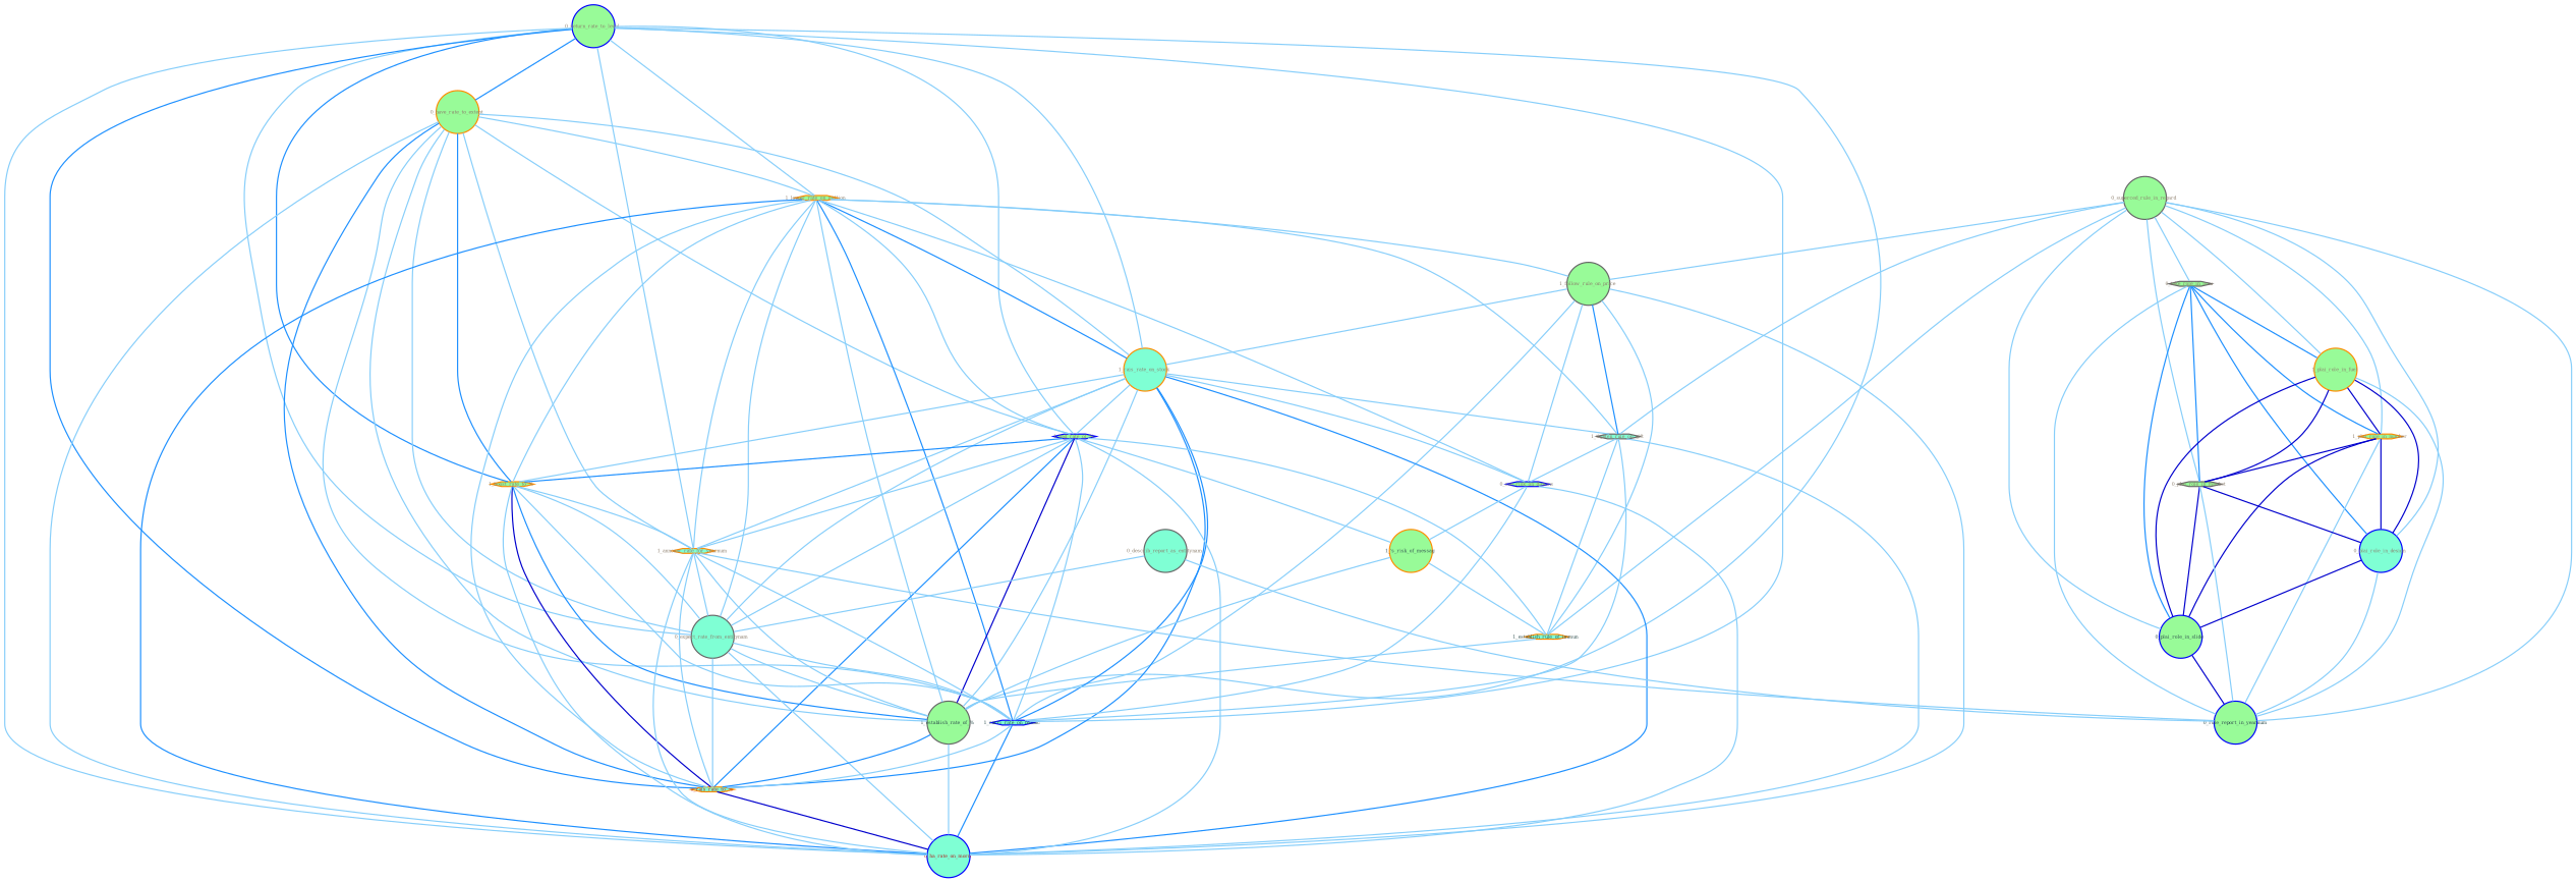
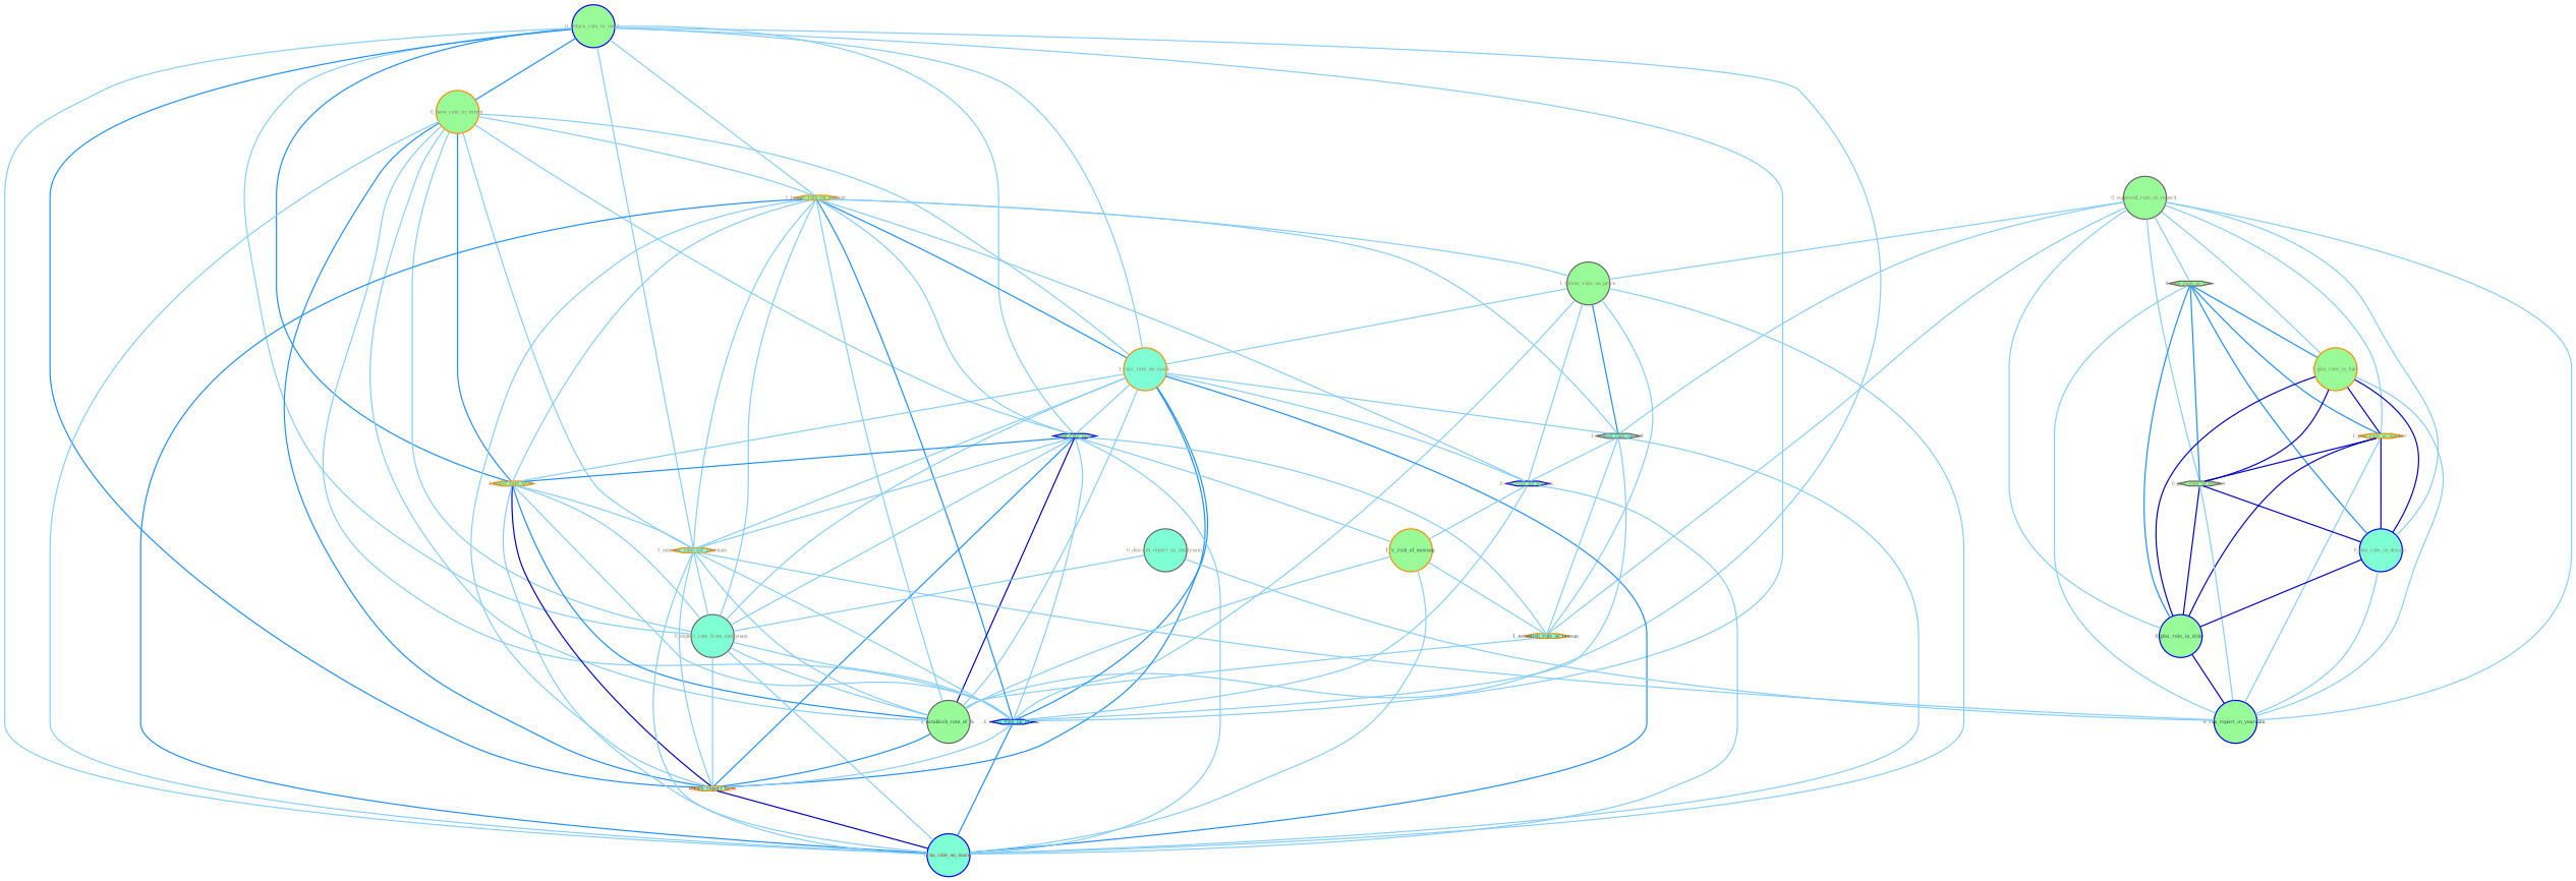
  graph {
    node [color=darkorange fillcolor=palegreen fixedsize=true fontcolor="#8b7d6b" fontsize=4 shape=circle style=filled]
    edge [color="#87cefa" w=1]
    "0_return_rate_to_level " [color=blue height=.06 width=.5]
    "0_have_rate_to_extent " [height=.06 width=.5]
    "1_lower_rate_on_million " [height=.06 shape=hexagon width=.5]
    "0_superced_rule_in_regard " [color=gray40 height=.06 width=.5]
    "1_follow_rule_on_price " [color=gray40 height=.06 width=.5]
    "1_rais_rate_on_stock " [fillcolor=aquamarine height=.06 width=.5]
    "1_had_rate_of_% " [color=blue height=.06 shape=hexagon width=.5]
    "1_boost_rate_to_% " [height=.06 shape=hexagon width=.5]
    "1_announc_rate_for_yearnum " [fillcolor=aquamarine height=.06 shape=hexagon width=.5]
    "0_describ_report_as_entitynam " [color=gray40 fillcolor=aquamarine height=.06 width=.5]
    "1_tighten_rule_on_gift " [color=gray40 fillcolor=aquamarine height=.06 shape=hexagon width=.5]
    "0_take_role_in_issu " [color=gray40 height=.06 shape=hexagon width=.5]
    "0_see_risk_on_dimens " [color=blue height=.06 shape=hexagon width=.5]
    "1_plai_role_in_fuel " [height=.06 width=.5]
    "0_expect_rate_from_entitynam " [color=gray40 fillcolor=aquamarine height=.06 width=.5]
    "1_plai_role_in_number " [height=.06 shape=hexagon width=.5]
    "0_plai_role_in_market " [color=gray40 height=.06 shape=hexagon width=.5]
    "0_plai_role_in_design " [color=blue fillcolor=aquamarine height=.06 width=.5]
-   "0_rais_rate_to_% " [fillcolor=aquamarine fontcolor="#b22222" height=.06 shape=hexagon width=.5]
+   "0_rais_rate_to_% " [fillcolor=aquamarine fontcolor="#b22222" height=.06 shape=hexagon width=.5 label="0_rais_report_to_%"]
    "0_ha_rate_on_morn " [color=blue fillcolor=aquamarine fontcolor="#b22222" height=.06 width=.5]
    "1_carri_rate_on_balanc " [color=blue fillcolor=aquamarine fontcolor="#2f4f4f" height=.06 shape=hexagon width=.5]
    "1_establish_rate_of_% " [color=gray40 fontcolor="#2f4f4f" height=.06 width=.5]
    "0_plai_role_in_slide " [color=blue fontcolor="#2f4f4f" height=.06 width=.5]
-   "0_ran_report_in_yearnum " [color=blue fontcolor="#2f4f4f" height=.06 width=.5 label="0_rule_report_in_yearnum"]
+   "0_ran_report_in_yearnum " [color=blue fontcolor="#2f4f4f" height=.06 width=.5]
    "1_establish_rule_of_immun " [fillcolor=aquamarine fontcolor="#2f4f4f" height=.06 shape=hexagon width=.5]
    "1_'s_risk_of_messag " [fontcolor="#2f4f4f" height=.06 width=.5]
    subgraph sub_1 {
      "0_return_rate_to_level "
      "0_have_rate_to_extent "
      "1_lower_rate_on_million "
      "0_superced_rule_in_regard "
      "1_follow_rule_on_price "
      "1_rais_rate_on_stock "
      "1_had_rate_of_% "
      "1_boost_rate_to_% "
      "1_announc_rate_for_yearnum "
      "0_describ_report_as_entitynam "
      "1_tighten_rule_on_gift "
      "0_take_role_in_issu "
      "0_see_risk_on_dimens "
      "1_plai_role_in_fuel "
      "0_expect_rate_from_entitynam "
      "1_plai_role_in_number "
      "0_plai_role_in_market "
      "0_plai_role_in_design "
    }
    subgraph sub_2 {
      "0_rais_rate_to_% "
      "0_ha_rate_on_morn "
    }
    "0_return_rate_to_level " -- "0_have_rate_to_extent " [color="#1e90ff" w=2]
    "0_return_rate_to_level " -- "1_lower_rate_on_million "
    "0_return_rate_to_level " -- "1_rais_rate_on_stock "
    "0_return_rate_to_level " -- "1_had_rate_of_% "
    "0_return_rate_to_level " -- "1_boost_rate_to_% " [color="#1e90ff" w=2]
    "0_return_rate_to_level " -- "1_announc_rate_for_yearnum "
    "0_return_rate_to_level " -- "0_expect_rate_from_entitynam "
    "0_return_rate_to_level " -- "0_rais_rate_to_% " [color="#1e90ff" w=2]
    "0_return_rate_to_level " -- "0_ha_rate_on_morn "
    "0_return_rate_to_level " -- "1_carri_rate_on_balanc "
    "0_return_rate_to_level " -- "1_establish_rate_of_% "
    "0_have_rate_to_extent " -- "1_lower_rate_on_million "
    "0_have_rate_to_extent " -- "1_rais_rate_on_stock "
    "0_have_rate_to_extent " -- "1_had_rate_of_% "
    "0_have_rate_to_extent " -- "1_boost_rate_to_% " [color="#1e90ff" w=2]
    "0_have_rate_to_extent " -- "1_announc_rate_for_yearnum "
    "0_have_rate_to_extent " -- "0_expect_rate_from_entitynam "
    "0_have_rate_to_extent " -- "0_rais_rate_to_% " [color="#1e90ff" w=2]
    "0_have_rate_to_extent " -- "0_ha_rate_on_morn "
    "0_have_rate_to_extent " -- "1_carri_rate_on_balanc "
    "0_have_rate_to_extent " -- "1_establish_rate_of_% "
    "1_lower_rate_on_million " -- "1_follow_rule_on_price "
    "1_lower_rate_on_million " -- "1_rais_rate_on_stock " [color="#1e90ff" w=2]
    "1_lower_rate_on_million " -- "1_had_rate_of_% "
    "1_lower_rate_on_million " -- "1_boost_rate_to_% "
    "1_lower_rate_on_million " -- "1_announc_rate_for_yearnum "
    "1_lower_rate_on_million " -- "1_tighten_rule_on_gift "
    "1_lower_rate_on_million " -- "0_see_risk_on_dimens "
    "1_lower_rate_on_million " -- "0_expect_rate_from_entitynam "
    "1_lower_rate_on_million " -- "0_rais_rate_to_% "
    "1_lower_rate_on_million " -- "0_ha_rate_on_morn " [color="#1e90ff" w=2]
    "1_lower_rate_on_million " -- "1_carri_rate_on_balanc " [color="#1e90ff" w=2]
    "1_lower_rate_on_million " -- "1_establish_rate_of_% "
    "0_superced_rule_in_regard " -- "1_follow_rule_on_price "
    "0_superced_rule_in_regard " -- "1_tighten_rule_on_gift "
    "0_superced_rule_in_regard " -- "0_take_role_in_issu "
    "0_superced_rule_in_regard " -- "1_plai_role_in_fuel "
    "0_superced_rule_in_regard " -- "1_plai_role_in_number "
    "0_superced_rule_in_regard " -- "0_plai_role_in_market "
    "0_superced_rule_in_regard " -- "0_plai_role_in_design "
    "0_superced_rule_in_regard " -- "0_plai_role_in_slide "
    "0_superced_rule_in_regard " -- "0_ran_report_in_yearnum "
    "0_superced_rule_in_regard " -- "1_establish_rule_of_immun "
    "1_follow_rule_on_price " -- "1_rais_rate_on_stock "
    "1_follow_rule_on_price " -- "1_tighten_rule_on_gift " [color="#1e90ff" w=2]
    "1_follow_rule_on_price " -- "0_see_risk_on_dimens "
    "1_follow_rule_on_price " -- "0_ha_rate_on_morn "
    "1_follow_rule_on_price " -- "1_carri_rate_on_balanc "
    "1_follow_rule_on_price " -- "1_establish_rule_of_immun "
    "1_rais_rate_on_stock " -- "1_had_rate_of_% "
    "1_rais_rate_on_stock " -- "1_boost_rate_to_% "
    "1_rais_rate_on_stock " -- "1_announc_rate_for_yearnum "
    "1_rais_rate_on_stock " -- "1_tighten_rule_on_gift "
    "1_rais_rate_on_stock " -- "0_see_risk_on_dimens "
    "1_rais_rate_on_stock " -- "0_expect_rate_from_entitynam "
    "1_rais_rate_on_stock " -- "0_rais_rate_to_% " [color="#1e90ff" w=2]
    "1_rais_rate_on_stock " -- "0_ha_rate_on_morn " [color="#1e90ff" w=2]
    "1_rais_rate_on_stock " -- "1_carri_rate_on_balanc " [color="#1e90ff" w=2]
    "1_rais_rate_on_stock " -- "1_establish_rate_of_% "
    "1_had_rate_of_% " -- "1_boost_rate_to_% " [color="#1e90ff" w=2]
    "1_had_rate_of_% " -- "1_announc_rate_for_yearnum "
    "1_had_rate_of_% " -- "0_expect_rate_from_entitynam "
    "1_had_rate_of_% " -- "0_rais_rate_to_% " [color="#1e90ff" w=2]
    "1_had_rate_of_% " -- "0_ha_rate_on_morn "
    "1_had_rate_of_% " -- "1_carri_rate_on_balanc "
    "1_had_rate_of_% " -- "1_establish_rate_of_% " [color="#0000cd" w=3]
    "1_had_rate_of_% " -- "1_establish_rule_of_immun "
    "1_had_rate_of_% " -- "1_'s_risk_of_messag "
    "1_boost_rate_to_% " -- "1_announc_rate_for_yearnum "
    "1_boost_rate_to_% " -- "0_expect_rate_from_entitynam "
    "1_boost_rate_to_% " -- "0_rais_rate_to_% " [color="#0000cd" w=3]
    "1_boost_rate_to_% " -- "0_ha_rate_on_morn "
    "1_boost_rate_to_% " -- "1_carri_rate_on_balanc "
    "1_boost_rate_to_% " -- "1_establish_rate_of_% " [color="#1e90ff" w=2]
    "1_announc_rate_for_yearnum " -- "0_expect_rate_from_entitynam "
    "1_announc_rate_for_yearnum " -- "0_rais_rate_to_% "
    "1_announc_rate_for_yearnum " -- "0_ha_rate_on_morn "
    "1_announc_rate_for_yearnum " -- "1_carri_rate_on_balanc "
    "1_announc_rate_for_yearnum " -- "1_establish_rate_of_% "
    "1_announc_rate_for_yearnum " -- "0_ran_report_in_yearnum "
    "0_describ_report_as_entitynam " -- "0_expect_rate_from_entitynam "
    "0_describ_report_as_entitynam " -- "0_ran_report_in_yearnum "
    "1_tighten_rule_on_gift " -- "0_see_risk_on_dimens "
    "1_tighten_rule_on_gift " -- "0_ha_rate_on_morn "
    "1_tighten_rule_on_gift " -- "1_carri_rate_on_balanc "
    "1_tighten_rule_on_gift " -- "1_establish_rule_of_immun "
    "0_take_role_in_issu " -- "1_plai_role_in_fuel " [color="#1e90ff" w=2]
    "0_take_role_in_issu " -- "1_plai_role_in_number " [color="#1e90ff" w=2]
    "0_take_role_in_issu " -- "0_plai_role_in_market " [color="#1e90ff" w=2]
    "0_take_role_in_issu " -- "0_plai_role_in_design " [color="#1e90ff" w=2]
    "0_take_role_in_issu " -- "0_plai_role_in_slide " [color="#1e90ff" w=2]
    "0_take_role_in_issu " -- "0_ran_report_in_yearnum "
    "0_see_risk_on_dimens " -- "0_ha_rate_on_morn "
    "0_see_risk_on_dimens " -- "1_carri_rate_on_balanc "
    "0_see_risk_on_dimens " -- "1_'s_risk_of_messag "
    "1_plai_role_in_fuel " -- "1_plai_role_in_number " [color="#0000cd" w=3]
    "1_plai_role_in_fuel " -- "0_plai_role_in_market " [color="#0000cd" w=3]
    "1_plai_role_in_fuel " -- "0_plai_role_in_design " [color="#0000cd" w=3]
    "1_plai_role_in_fuel " -- "0_plai_role_in_slide " [color="#0000cd" w=3]
    "1_plai_role_in_fuel " -- "0_ran_report_in_yearnum "
    "0_expect_rate_from_entitynam " -- "0_rais_rate_to_% "
    "0_expect_rate_from_entitynam " -- "0_ha_rate_on_morn "
    "0_expect_rate_from_entitynam " -- "1_carri_rate_on_balanc "
    "0_expect_rate_from_entitynam " -- "1_establish_rate_of_% "
    "1_plai_role_in_number " -- "0_plai_role_in_market " [color="#0000cd" w=3]
    "1_plai_role_in_number " -- "0_plai_role_in_design " [color="#0000cd" w=3]
    "1_plai_role_in_number " -- "0_plai_role_in_slide " [color="#0000cd" w=3]
    "1_plai_role_in_number " -- "0_ran_report_in_yearnum "
    "0_plai_role_in_market " -- "0_plai_role_in_design " [color="#0000cd" w=3]
    "0_plai_role_in_market " -- "0_plai_role_in_slide " [color="#0000cd" w=3]
    "0_plai_role_in_market " -- "0_ran_report_in_yearnum "
    "0_plai_role_in_design " -- "0_plai_role_in_slide " [color="#0000cd" w=3]
    "0_plai_role_in_design " -- "0_ran_report_in_yearnum "
    "0_rais_rate_to_% " -- "0_ha_rate_on_morn " [color="#0000cd"]
    "1_carri_rate_on_balanc " -- "0_rais_rate_to_% "
    "1_carri_rate_on_balanc " -- "0_ha_rate_on_morn " [color="#1e90ff" w=2]
    "1_establish_rate_of_% " -- "0_rais_rate_to_% " [color="#1e90ff" w=2]
-   "1_establish_rate_of_% " -- "0_ha_rate_on_morn "
+   "1_'s_risk_of_messag " -- "0_ha_rate_on_morn "
    "0_plai_role_in_slide " -- "0_ran_report_in_yearnum " [color="#0000cd"]
    "1_establish_rule_of_immun " -- "1_establish_rate_of_% " [w=2]
    "1_'s_risk_of_messag " -- "1_establish_rate_of_% "
    "1_'s_risk_of_messag " -- "1_establish_rule_of_immun "
  }
